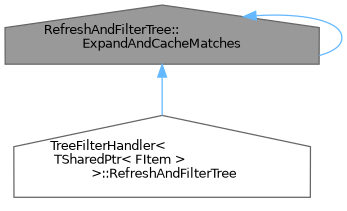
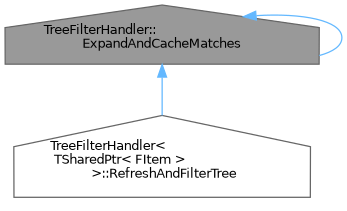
  digraph {
    rankdir=TB
    node [fontname=Helvetica fontsize=10 shape=house style=filled]
    edge [color=steelblue1 dir=back fontname=Helvetica fontsize=10 labelfontname=Helvetica labelfontsize=10 style=solid]
-   n1 [color=gray40 fillcolor=grey60 fontcolor=black height=0.2 label="RefreshAndFilterTree::\lExpandAndCacheMatches" width=0.4]
+   n1 [color=gray40 fillcolor=grey60 fontcolor=black height=0.2 label="TreeFilterHandler::\lExpandAndCacheMatches" width=0.4]
    n2 [color=grey40 fillcolor=white height=0.2 label="TreeFilterHandler\<\l TSharedPtr\< FItem \>\l \>::RefreshAndFilterTree" width=0.4]
    n1 -> n1
    n1 -> n2
  }
